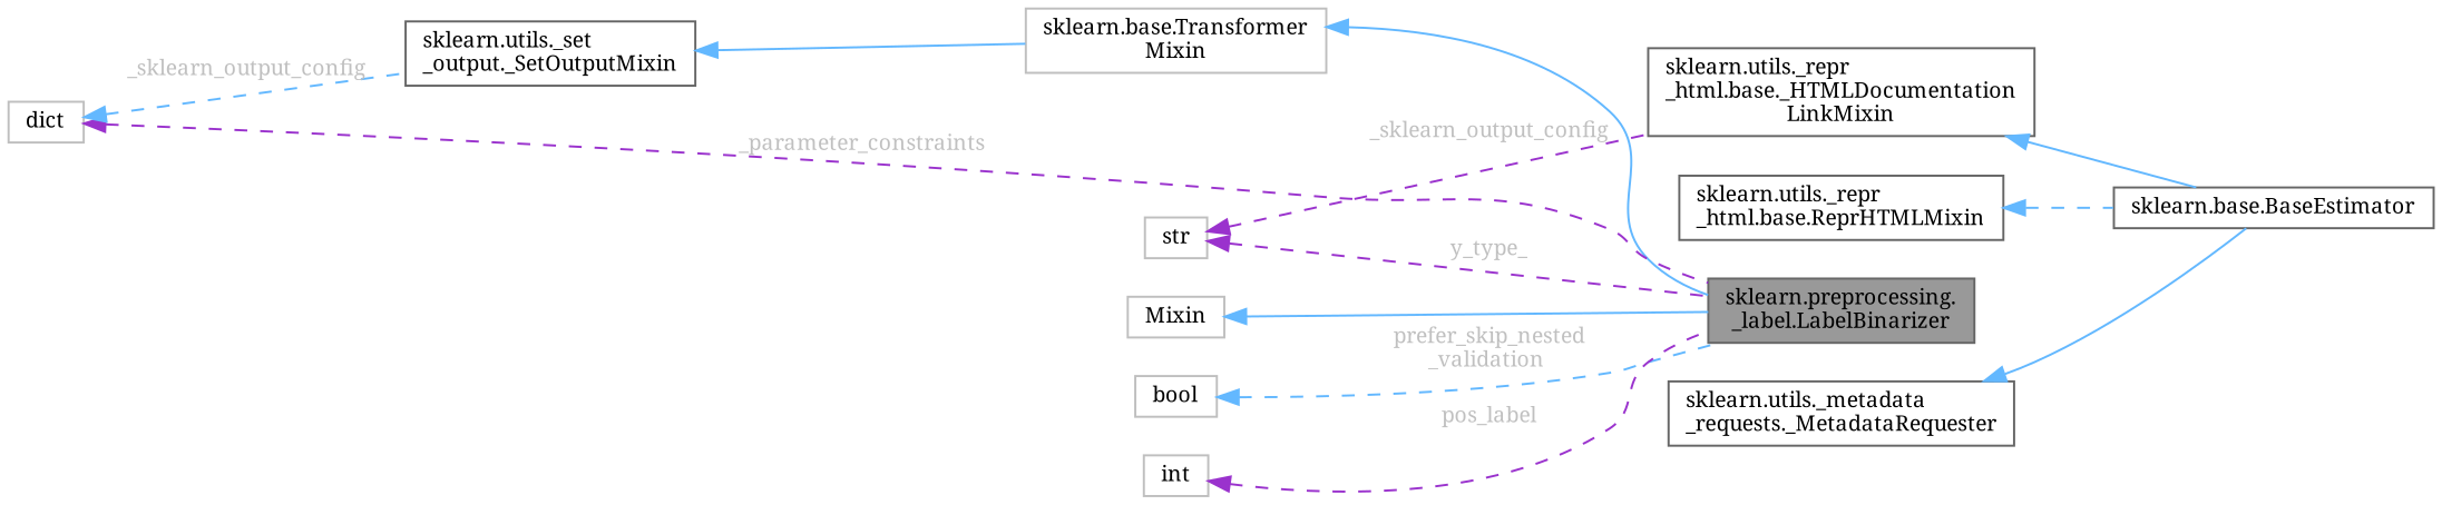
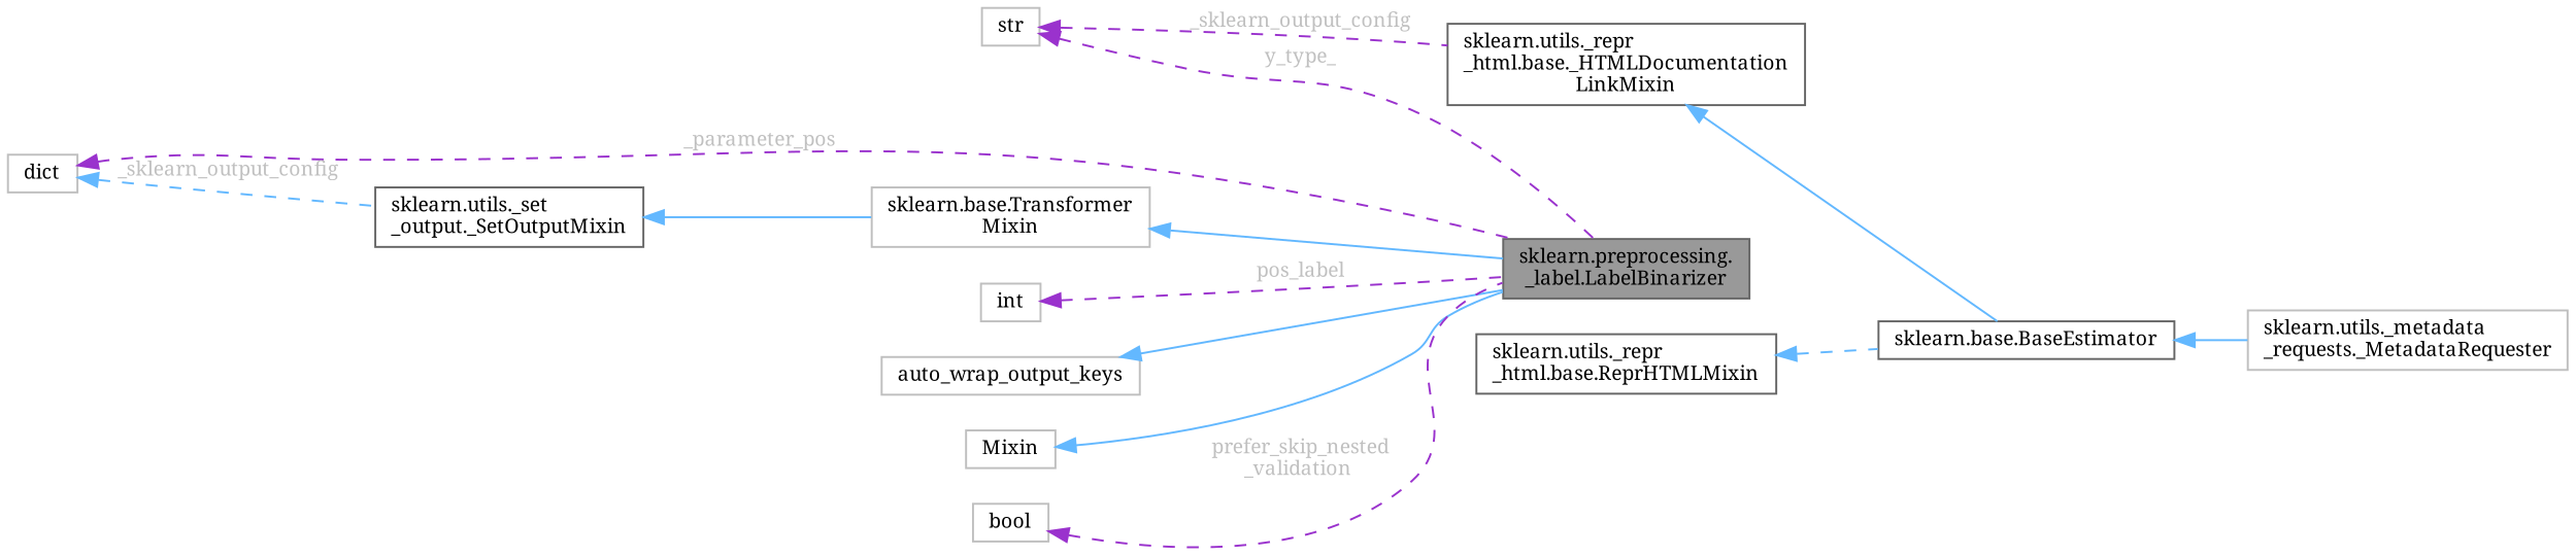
  digraph {
    fontname="Noto Serif"
    rankdir=LR
    node [color=grey75 fillcolor=white fontname="Noto Serif" fontsize=10 shape=box style=filled]
    edge [color=steelblue1 dir=back fontname="Noto Serif" fontsize=10 labelfontname=Helvetica labelfontsize=10 style=dashed]
    n1 [color=gray40 fillcolor=grey60 fontcolor=black height=0.2 label="sklearn.preprocessing.\l_label.LabelBinarizer" width=0.4]
    n2 [height=0.2 label="sklearn.base.Transformer\lMixin" width=0.4]
    n3 [color=gray40 height=0.2 label="sklearn.utils._set\l_output._SetOutputMixin" width=0.4]
    n4 [height=0.2 label=dict width=0.4]
    n5 [color=gray40 height=0.2 label="sklearn.base.BaseEstimator" width=0.4]
    n6 [color=gray40 height=0.2 label="sklearn.utils._repr\l_html.base.ReprHTMLMixin" width=0.4]
    n7 [color=gray40 height=0.2 label="sklearn.utils._repr\l_html.base._HTMLDocumentation\lLinkMixin" width=0.4]
    n8 [height=0.2 label=str width=0.4]
-   n9 [color=gray40 height=0.2 label="sklearn.utils._metadata\l_requests._MetadataRequester" width=0.4]
+   n9 [height=0.2 label="sklearn.utils._metadata\l_requests._MetadataRequester" width=0.4]
+   n10 [height=0.2 label=auto_wrap_output_keys width=0.4]
    n11 [height=0.2 label=Mixin width=0.4]
    n12 [height=0.2 label=bool width=0.4]
    n13 [height=0.2 label=int width=0.4]
    n2 -> n1 [style=solid]
    n3 -> n2 [style=solid]
-   n4 -> n1 [color=darkorchid3 fontcolor=grey label=" _parameter_constraints"]
+   n4 -> n1 [color=darkorchid3 fontcolor=grey label=" _parameter_pos"]
    n4 -> n3 [fontcolor=grey label=" _sklearn_output_config"]
    n6 -> n5
    n7 -> n5 [style=solid]
    n8 -> n1 [color=darkorchid3 fontcolor=grey label=" y_type_"]
    n8 -> n7 [color=darkorchid3 fontcolor=grey label=" _sklearn_output_config"]
-   n9 -> n5 [style=solid]
+   n5 -> n9 [style=solid]
+   n10 -> n1 [style=solid]
    n11 -> n1 [style=solid]
-   n12 -> n1 [fontcolor=grey label=" prefer_skip_nested\l_validation"]
+   n12 -> n1 [color=darkorchid3 fontcolor=grey label=" prefer_skip_nested\l_validation"]
    n13 -> n1 [color=darkorchid3 fontcolor=grey label=" pos_label"]
  }
